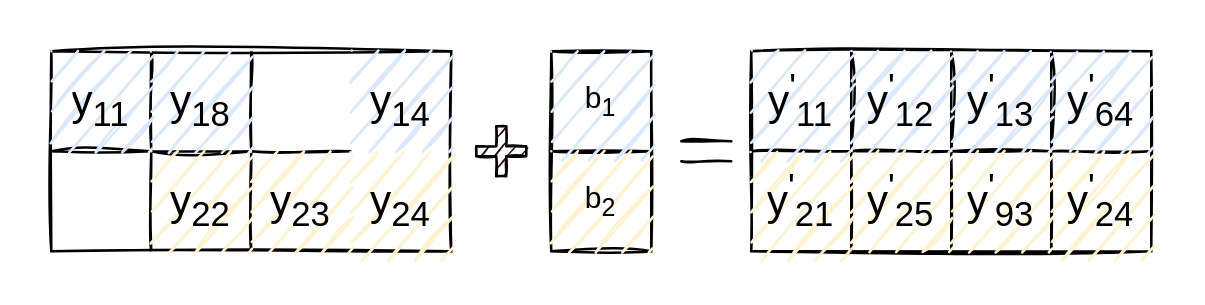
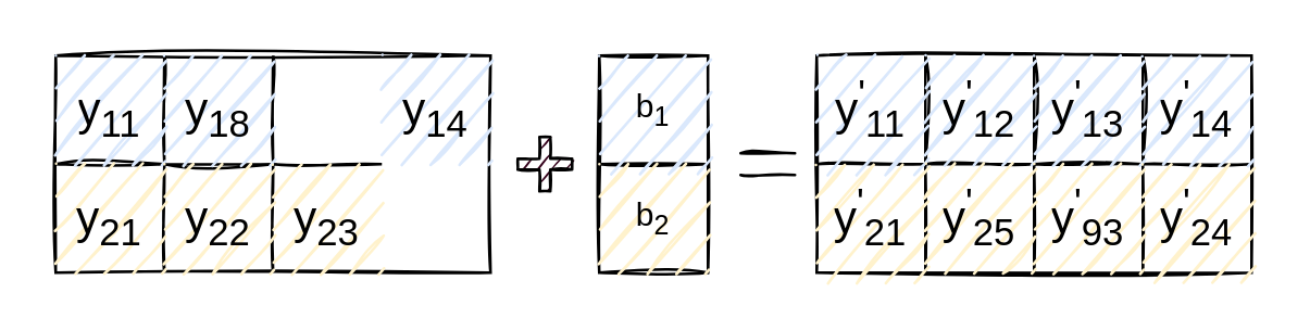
  <mxCell id="0" />
  <mxCell id="1" parent="0" />
  <mxCell id="2" value="" style="shape=table;startSize=0;container=1;collapsible=0;childLayout=tableLayout;rounded=1;sketch=1;fontSize=20;strokeWidth=1;" vertex="1" parent="1"><mxGeometry x="20" y="20" width="160" height="80" as="geometry" /></mxCell>
  <mxCell id="3" value="" style="shape=partialRectangle;collapsible=0;dropTarget=0;pointerEvents=0;fillColor=none;top=0;left=0;bottom=0;right=0;points=[[0,0.5],[1,0.5]];portConstraint=eastwest;rounded=1;sketch=1;fontSize=20;strokeWidth=2;" vertex="1" parent="2"><mxGeometry width="160" height="40" as="geometry" /></mxCell>
  <mxCell id="4" value="&lt;span style=&quot;font-size: 17px&quot;&gt;y&lt;/span&gt;&lt;span style=&quot;font-size: 16.667px&quot;&gt;&lt;sub&gt;11&lt;/sub&gt;&lt;/span&gt;" style="shape=partialRectangle;html=1;whiteSpace=wrap;connectable=0;overflow=hidden;fillColor=#dae8fc;top=0;left=0;bottom=0;right=0;pointerEvents=1;rounded=1;sketch=1;fontSize=20;strokeWidth=2;strokeColor=#6c8ebf;" vertex="1" parent="3"><mxGeometry width="40" height="40" as="geometry"><mxRectangle width="40" height="40" as="alternateBounds" /></mxGeometry></mxCell>
  <mxCell id="5" value="&lt;span style=&quot;font-size: 17px&quot;&gt;y&lt;/span&gt;&lt;span style=&quot;font-size: 16.667px&quot;&gt;&lt;sub&gt;18&lt;/sub&gt;&lt;/span&gt;" style="shape=partialRectangle;html=1;whiteSpace=wrap;connectable=0;overflow=hidden;fillColor=#dae8fc;top=0;left=0;bottom=0;right=0;pointerEvents=1;rounded=1;sketch=1;fontSize=20;strokeWidth=2;strokeColor=#6c8ebf;" vertex="1" parent="3"><mxGeometry x="40" width="40" height="40" as="geometry"><mxRectangle width="40" height="40" as="alternateBounds" /></mxGeometry></mxCell>
  <mxCell id="6" value="&lt;span style=&quot;font-size: 17px&quot;&gt;y&lt;/span&gt;&lt;span style=&quot;font-size: 16.667px&quot;&gt;&lt;sub&gt;14&lt;/sub&gt;&lt;/span&gt;" style="shape=partialRectangle;html=1;whiteSpace=wrap;connectable=0;overflow=hidden;fillColor=#dae8fc;top=0;left=0;bottom=0;right=0;pointerEvents=1;rounded=1;sketch=1;fontSize=20;strokeWidth=2;strokeColor=#6c8ebf;" vertex="1" parent="3"><mxGeometry x="120" width="40" height="40" as="geometry"><mxRectangle width="40" height="40" as="alternateBounds" /></mxGeometry></mxCell>
  <mxCell id="7" value="" style="shape=partialRectangle;collapsible=0;dropTarget=0;pointerEvents=0;fillColor=none;top=0;left=0;bottom=0;right=0;points=[[0,0.5],[1,0.5]];portConstraint=eastwest;rounded=1;sketch=1;fontSize=20;strokeWidth=2;" vertex="1" parent="2"><mxGeometry y="40" width="160" height="40" as="geometry" /></mxCell>
+ <mxCell id="8" value="&lt;span style=&quot;font-size: 17px&quot;&gt;y&lt;/span&gt;&lt;span style=&quot;font-size: 16.667px&quot;&gt;&lt;sub&gt;21&lt;/sub&gt;&lt;/span&gt;" style="shape=partialRectangle;html=1;whiteSpace=wrap;connectable=0;overflow=hidden;fillColor=#fff2cc;top=0;left=0;bottom=0;right=0;pointerEvents=1;rounded=1;sketch=1;fontSize=20;strokeWidth=2;strokeColor=#d6b656;" vertex="1" parent="7"><mxGeometry width="40" height="40" as="geometry"><mxRectangle width="40" height="40" as="alternateBounds" /></mxGeometry></mxCell>
  <mxCell id="9" value="&lt;span style=&quot;font-size: 17px&quot;&gt;y&lt;/span&gt;&lt;span style=&quot;font-size: 16.667px&quot;&gt;&lt;sub&gt;22&lt;/sub&gt;&lt;/span&gt;" style="shape=partialRectangle;html=1;whiteSpace=wrap;connectable=0;overflow=hidden;fillColor=#fff2cc;top=0;left=0;bottom=0;right=0;pointerEvents=1;rounded=1;sketch=1;fontSize=20;strokeWidth=2;strokeColor=#d6b656;" vertex="1" parent="7"><mxGeometry x="40" width="40" height="40" as="geometry"><mxRectangle width="40" height="40" as="alternateBounds" /></mxGeometry></mxCell>
  <mxCell id="10" value="&lt;span style=&quot;font-size: 17px&quot;&gt;y&lt;/span&gt;&lt;span style=&quot;font-size: 16.667px&quot;&gt;&lt;sub&gt;23&lt;/sub&gt;&lt;/span&gt;" style="shape=partialRectangle;html=1;whiteSpace=wrap;connectable=0;overflow=hidden;fillColor=#fff2cc;top=0;left=0;bottom=0;right=0;pointerEvents=1;rounded=1;sketch=1;fontSize=20;strokeWidth=2;strokeColor=#d6b656;" vertex="1" parent="7"><mxGeometry x="80" width="40" height="40" as="geometry"><mxRectangle width="40" height="40" as="alternateBounds" /></mxGeometry></mxCell>
- <mxCell id="11" value="&lt;span style=&quot;font-size: 17px&quot;&gt;y&lt;/span&gt;&lt;span style=&quot;font-size: 16.667px&quot;&gt;&lt;sub&gt;24&lt;/sub&gt;&lt;/span&gt;" style="shape=partialRectangle;html=1;whiteSpace=wrap;connectable=0;overflow=hidden;fillColor=#fff2cc;top=0;left=0;bottom=0;right=0;pointerEvents=1;rounded=1;sketch=1;fontSize=20;strokeWidth=2;strokeColor=#d6b656;" vertex="1" parent="7"><mxGeometry x="120" width="40" height="40" as="geometry"><mxRectangle width="40" height="40" as="alternateBounds" /></mxGeometry></mxCell>
  <mxCell id="12" value="" style="shape=table;startSize=0;container=1;collapsible=0;childLayout=tableLayout;rounded=1;sketch=1;" vertex="1" parent="1"><mxGeometry x="220" y="20" width="40" height="80" as="geometry" /></mxCell>
  <mxCell id="13" value="" style="shape=partialRectangle;collapsible=0;dropTarget=0;pointerEvents=0;fillColor=none;top=0;left=0;bottom=0;right=0;points=[[0,0.5],[1,0.5]];portConstraint=eastwest;" vertex="1" parent="12"><mxGeometry width="40" height="40" as="geometry" /></mxCell>
  <mxCell id="14" value="b&lt;sub&gt;1&lt;/sub&gt;" style="shape=partialRectangle;html=1;whiteSpace=wrap;connectable=0;overflow=hidden;fillColor=#dae8fc;top=0;left=0;bottom=0;right=0;pointerEvents=1;strokeColor=#6c8ebf;strokeWidth=2;sketch=1;" vertex="1" parent="13"><mxGeometry width="40" height="40" as="geometry"><mxRectangle width="40" height="40" as="alternateBounds" /></mxGeometry></mxCell>
  <mxCell id="15" value="" style="shape=partialRectangle;collapsible=0;dropTarget=0;pointerEvents=0;fillColor=none;top=0;left=0;bottom=0;right=0;points=[[0,0.5],[1,0.5]];portConstraint=eastwest;" vertex="1" parent="12"><mxGeometry y="40" width="40" height="40" as="geometry" /></mxCell>
  <mxCell id="16" value="b&lt;sub&gt;2&lt;/sub&gt;" style="shape=partialRectangle;html=1;whiteSpace=wrap;connectable=0;overflow=hidden;fillColor=#fff2cc;top=0;left=0;bottom=0;right=0;pointerEvents=1;strokeColor=#d6b656;strokeWidth=2;sketch=1;" vertex="1" parent="15"><mxGeometry width="40" height="40" as="geometry"><mxRectangle width="40" height="40" as="alternateBounds" /></mxGeometry></mxCell>
  <mxCell id="17" value="" style="shape=cross;whiteSpace=wrap;html=1;fillColor=#33001A;sketch=1;" vertex="1" parent="1"><mxGeometry x="190" y="50" width="20" height="20" as="geometry" /></mxCell>
  <mxCell id="18" value="" style="endArrow=none;html=1;rounded=0;sketch=1;" edge="1" parent="1"><mxGeometry width="50" height="50" relative="1" as="geometry"><mxPoint x="272" y="56" as="sourcePoint" /><mxPoint x="292" y="56" as="targetPoint" /></mxGeometry></mxCell>
  <mxCell id="19" value="" style="endArrow=none;html=1;rounded=0;sketch=1;" edge="1" parent="1"><mxGeometry width="50" height="50" relative="1" as="geometry"><mxPoint x="272" y="64" as="sourcePoint" /><mxPoint x="292" y="64" as="targetPoint" /></mxGeometry></mxCell>
  <mxCell id="20" value="" style="shape=table;startSize=0;container=1;collapsible=0;childLayout=tableLayout;rounded=1;sketch=1;fontSize=20;strokeWidth=1;" vertex="1" parent="1"><mxGeometry x="300" y="20" width="160" height="80" as="geometry" /></mxCell>
  <mxCell id="21" value="" style="shape=partialRectangle;collapsible=0;dropTarget=0;pointerEvents=0;fillColor=none;top=0;left=0;bottom=0;right=0;points=[[0,0.5],[1,0.5]];portConstraint=eastwest;rounded=1;sketch=1;fontSize=20;strokeWidth=2;" vertex="1" parent="20"><mxGeometry width="160" height="40" as="geometry" /></mxCell>
  <mxCell id="22" value="&lt;span style=&quot;font-size: 17px&quot;&gt;y&lt;sup&gt;'&lt;/sup&gt;&lt;/span&gt;&lt;span style=&quot;font-size: 16.667px&quot;&gt;&lt;sub&gt;11&lt;/sub&gt;&lt;/span&gt;" style="shape=partialRectangle;html=1;whiteSpace=wrap;connectable=0;overflow=hidden;fillColor=#dae8fc;top=0;left=0;bottom=0;right=0;pointerEvents=1;rounded=1;sketch=1;fontSize=20;strokeWidth=2;strokeColor=#6c8ebf;" vertex="1" parent="21"><mxGeometry width="40" height="40" as="geometry"><mxRectangle width="40" height="40" as="alternateBounds" /></mxGeometry></mxCell>
  <mxCell id="23" value="&lt;span style=&quot;font-size: 17px&quot;&gt;y&lt;sup&gt;'&lt;/sup&gt;&lt;/span&gt;&lt;span style=&quot;font-size: 16.667px&quot;&gt;&lt;sub&gt;12&lt;/sub&gt;&lt;/span&gt;" style="shape=partialRectangle;html=1;whiteSpace=wrap;connectable=0;overflow=hidden;fillColor=#dae8fc;top=0;left=0;bottom=0;right=0;pointerEvents=1;rounded=1;sketch=1;fontSize=20;strokeWidth=2;strokeColor=#6c8ebf;" vertex="1" parent="21"><mxGeometry x="40" width="40" height="40" as="geometry"><mxRectangle width="40" height="40" as="alternateBounds" /></mxGeometry></mxCell>
  <mxCell id="24" value="&lt;span style=&quot;font-size: 17px&quot;&gt;y&lt;sup&gt;'&lt;/sup&gt;&lt;/span&gt;&lt;span style=&quot;font-size: 16.667px&quot;&gt;&lt;sub&gt;13&lt;/sub&gt;&lt;/span&gt;" style="shape=partialRectangle;html=1;whiteSpace=wrap;connectable=0;overflow=hidden;fillColor=#dae8fc;top=0;left=0;bottom=0;right=0;pointerEvents=1;rounded=1;sketch=1;fontSize=20;strokeWidth=2;strokeColor=#6c8ebf;" vertex="1" parent="21"><mxGeometry x="80" width="40" height="40" as="geometry"><mxRectangle width="40" height="40" as="alternateBounds" /></mxGeometry></mxCell>
- <mxCell id="25" value="&lt;span style=&quot;font-size: 17px&quot;&gt;y&lt;sup&gt;'&lt;/sup&gt;&lt;/span&gt;&lt;span style=&quot;font-size: 16.667px&quot;&gt;&lt;sub&gt;64&lt;/sub&gt;&lt;/span&gt;" style="shape=partialRectangle;html=1;whiteSpace=wrap;connectable=0;overflow=hidden;fillColor=#dae8fc;top=0;left=0;bottom=0;right=0;pointerEvents=1;rounded=1;sketch=1;fontSize=20;strokeWidth=2;strokeColor=#6c8ebf;" vertex="1" parent="21"><mxGeometry x="120" width="40" height="40" as="geometry"><mxRectangle width="40" height="40" as="alternateBounds" /></mxGeometry></mxCell>
+ <mxCell id="25" value="&lt;span style=&quot;font-size: 17px&quot;&gt;y&lt;sup&gt;'&lt;/sup&gt;&lt;/span&gt;&lt;span style=&quot;font-size: 16.667px&quot;&gt;&lt;sub&gt;14&lt;/sub&gt;&lt;/span&gt;" style="shape=partialRectangle;html=1;whiteSpace=wrap;connectable=0;overflow=hidden;fillColor=#dae8fc;top=0;left=0;bottom=0;right=0;pointerEvents=1;rounded=1;sketch=1;fontSize=20;strokeWidth=2;strokeColor=#6c8ebf;" vertex="1" parent="21"><mxGeometry x="120" width="40" height="40" as="geometry"><mxRectangle width="40" height="40" as="alternateBounds" /></mxGeometry></mxCell>
  <mxCell id="26" value="" style="shape=partialRectangle;collapsible=0;dropTarget=0;pointerEvents=0;fillColor=none;top=0;left=0;bottom=0;right=0;points=[[0,0.5],[1,0.5]];portConstraint=eastwest;rounded=1;sketch=1;fontSize=20;strokeWidth=2;" vertex="1" parent="20"><mxGeometry y="40" width="160" height="40" as="geometry" /></mxCell>
  <mxCell id="27" value="&lt;span style=&quot;font-size: 17px&quot;&gt;y&lt;sup&gt;'&lt;/sup&gt;&lt;/span&gt;&lt;span style=&quot;font-size: 16.667px&quot;&gt;&lt;sub&gt;21&lt;/sub&gt;&lt;/span&gt;" style="shape=partialRectangle;html=1;whiteSpace=wrap;connectable=0;overflow=hidden;fillColor=#fff2cc;top=0;left=0;bottom=0;right=0;pointerEvents=1;rounded=1;sketch=1;fontSize=20;strokeWidth=2;strokeColor=#d6b656;" vertex="1" parent="26"><mxGeometry width="40" height="40" as="geometry"><mxRectangle width="40" height="40" as="alternateBounds" /></mxGeometry></mxCell>
  <mxCell id="28" value="&lt;span style=&quot;font-size: 17px&quot;&gt;y&lt;sup&gt;'&lt;/sup&gt;&lt;/span&gt;&lt;span style=&quot;font-size: 16.667px&quot;&gt;&lt;sub&gt;25&lt;/sub&gt;&lt;/span&gt;" style="shape=partialRectangle;html=1;whiteSpace=wrap;connectable=0;overflow=hidden;fillColor=#fff2cc;top=0;left=0;bottom=0;right=0;pointerEvents=1;rounded=1;sketch=1;fontSize=20;strokeWidth=2;strokeColor=#d6b656;" vertex="1" parent="26"><mxGeometry x="40" width="40" height="40" as="geometry"><mxRectangle width="40" height="40" as="alternateBounds" /></mxGeometry></mxCell>
  <mxCell id="29" value="&lt;span style=&quot;font-size: 17px&quot;&gt;y&lt;sup&gt;'&lt;/sup&gt;&lt;/span&gt;&lt;span style=&quot;font-size: 16.667px&quot;&gt;&lt;sub&gt;93&lt;/sub&gt;&lt;/span&gt;" style="shape=partialRectangle;html=1;whiteSpace=wrap;connectable=0;overflow=hidden;fillColor=#fff2cc;top=0;left=0;bottom=0;right=0;pointerEvents=1;rounded=1;sketch=1;fontSize=20;strokeWidth=2;strokeColor=#d6b656;" vertex="1" parent="26"><mxGeometry x="80" width="40" height="40" as="geometry"><mxRectangle width="40" height="40" as="alternateBounds" /></mxGeometry></mxCell>
  <mxCell id="30" value="&lt;span style=&quot;font-size: 17px&quot;&gt;y&lt;sup&gt;'&lt;/sup&gt;&lt;/span&gt;&lt;span style=&quot;font-size: 16.667px&quot;&gt;&lt;sub&gt;24&lt;/sub&gt;&lt;/span&gt;" style="shape=partialRectangle;html=1;whiteSpace=wrap;connectable=0;overflow=hidden;fillColor=#fff2cc;top=0;left=0;bottom=0;right=0;pointerEvents=1;rounded=1;sketch=1;fontSize=20;strokeWidth=2;strokeColor=#d6b656;" vertex="1" parent="26"><mxGeometry x="120" width="40" height="40" as="geometry"><mxRectangle width="40" height="40" as="alternateBounds" /></mxGeometry></mxCell>
